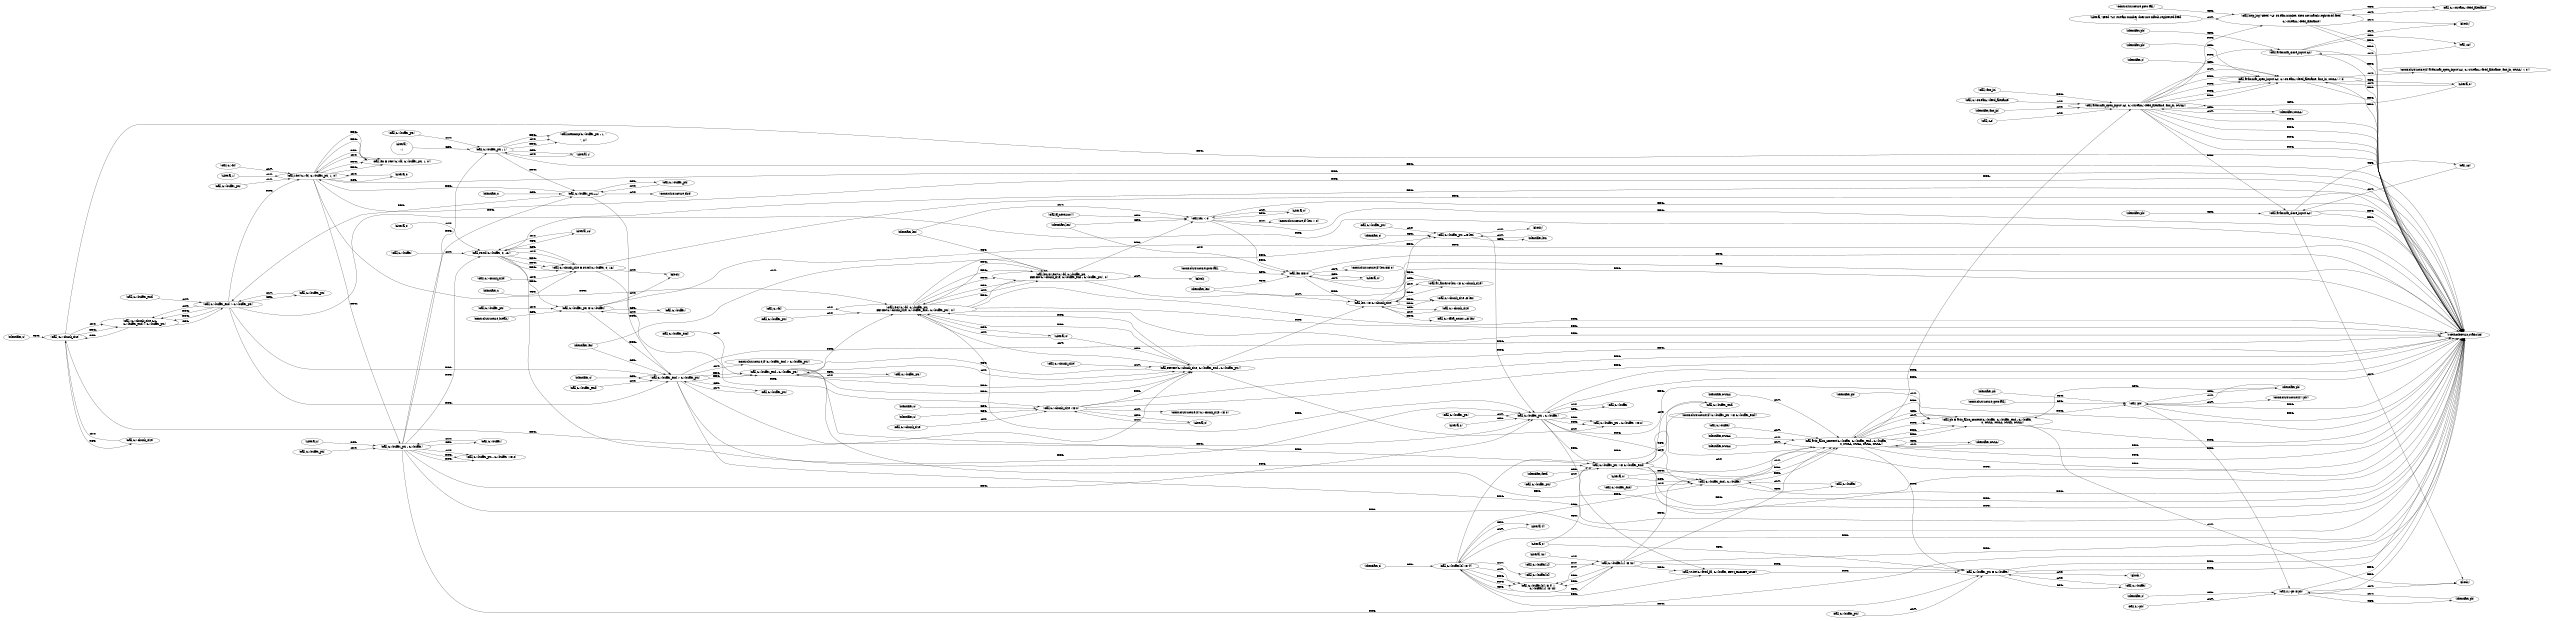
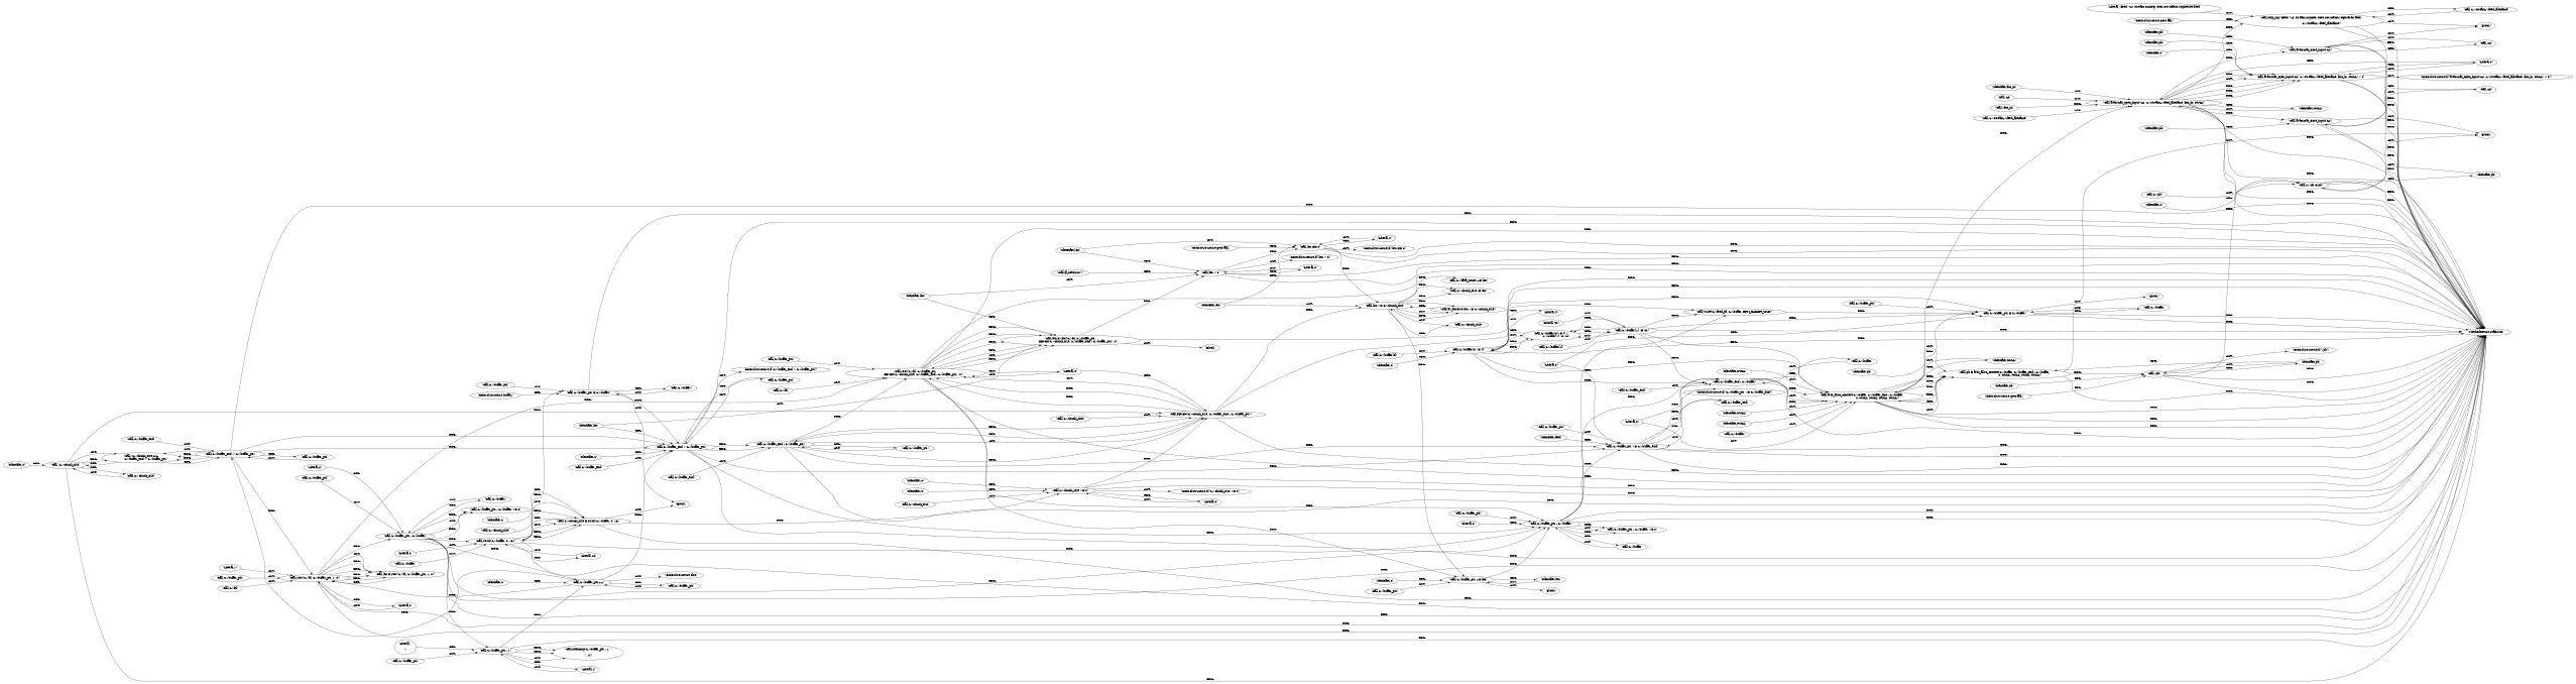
  digraph {
    rankdir=LR
    n1 [label="(Call,avio_alloc_context(c->buffer, c->buffer_end - c->buffer,\n                                    0, NULL, NULL, NULL, NULL))"]
    n2 [label="(Call,pb = avio_alloc_context(c->buffer, c->buffer_end - c->buffer,\n                                    0, NULL, NULL, NULL, NULL))"]
    n3 [label="(Call,avformat_open_input(&s, c->stream->feed_filename, fmt_in, NULL))"]
    n4 [label="(Call,c->buffer_ptr = c->buffer)"]
    n5 [label="(MethodReturn,static int)"]
    n6 [label="(Identifier,NULL)"]
    n7 [label="(Call,!pb)"]
    n8 [label="(Block,)"]
    n9 [label="(Call,avformat_open_input(&s, c->stream->feed_filename, fmt_in, NULL) < 0)"]
    n10 [label="(Call,avformat_close_input(&s))"]
    n11 [label="(Call,http_log(\"Feed '%s' stream number does not match registered feed\n\",\n                         c->stream->feed_filename))"]
    n12 [label="(Call,avformat_close_input(&s))"]
    n13 [label="(Identifier,NULL)"]
    n14 [label="(Call,c->buffer)"]
    n15 [label="(Block,)"]
    n16 [label="(Call,c->buffer[0] != 'f')"]
    n17 [label="(Call,c->buffer_end - c->buffer)"]
    n18 [label="(Call,write(c->feed_fd, c->buffer, FFM_PACKET_SIZE))"]
    n19 [label="(Call,c->buffer[0] != 'f' ||\n            c->buffer[1] != 'm')"]
    n20 [label="(Literal,'f')"]
    n21 [label="(Call,c->buffer)"]
    n22 [label="(Call,c->buffer[1] != 'm')"]
    n23 [label="(Call,c->buffer_ptr >= c->buffer_end)"]
    n24 [label="(Call,c->buffer_end)"]
    n25 [label="(ControlStructure,if (c->buffer_ptr >= c->buffer_end))"]
    n26 [label="(Call,c->buffer_ptr - c->buffer)"]
    n27 [label="(Call,c->buffer)"]
    n28 [label="(Call,c->buffer_ptr - c->buffer >= 2)"]
    n29 [label="(Call,recv(c->fd, c->buffer_ptr,\n                   FFMIN(c->chunk_size, c->buffer_end - c->buffer_ptr), 0))"]
    n30 [label="(Call,c->buffer_ptr += len)"]
    n31 [label="(Call,len = recv(c->fd, c->buffer_ptr,\n                   FFMIN(c->chunk_size, c->buffer_end - c->buffer_ptr), 0))"]
    n32 [label="(Literal,0)"]
    n33 [label="(Identifier,len)"]
    n34 [label="(Block,)"]
    n35 [label="(Call,len < 0)"]
    n36 [label="(Block,)"]
    n37 [label="(Call,FFMIN(c->chunk_size, c->buffer_end - c->buffer_ptr))"]
    n38 [label="(Call,recv(c->fd, c->buffer_ptr, 1, 0))"]
    n39 [label="(Call,c->buffer_ptr - c->buffer)"]
    n40 [label="(Call,len = recv(c->fd, c->buffer_ptr, 1, 0))"]
    n41 [label="(Literal,0)"]
    n42 [label="(Call,c->buffer_ptr++)"]
    n43 [label="(Call,c->buffer_ptr - 1)"]
    n44 [label="(Call,strtol(c->buffer, 0, 16))"]
    n45 [label="(Call,c->buffer)"]
    n46 [label="(Call,c->buffer_ptr - c->buffer >= 2)"]
    n47 [label="(Call,c->buffer_end > c->buffer_ptr)"]
    n48 [label="(Call,c->buffer_end > c->buffer_ptr)"]
    n49 [label="(Call,!c->chunk_size &&\n           c->buffer_end > c->buffer_ptr)"]
    n50 [label="(Call,c->buffer_ptr)"]
    n51 [label="(Call,c->buffer_end - c->buffer_ptr)"]
    n52 [label="(ControlStructure,if (c->buffer_end > c->buffer_ptr))"]
    n53 [label="(Call,c->buffer_ptr)"]
    n54 [label="(Call,!c->chunk_size)"]
    n55 [label="(Call,c->buffer_ptr)"]
    n56 [label="(ControlStructure,else)"]
    n57 [label="(Literal,1)"]
    n58 [label="(Call,memcmp(c->buffer_ptr - 1, \"\r\n\", 2))"]
    n59 [label="(Call,c->buffer_ptr = c->buffer)"]
    n60 [label="(Call,c->chunk_size = strtol(c->buffer, 0, 16))"]
    n61 [label="(Literal,16)"]
    n62 [label="(Call,c->buffer_ptr)"]
    n63 [label="(Call,len <= c->chunk_size)"]
    n64 [label="(Call,c->buffer)"]
    n65 [label="(Block,)"]
    n66 [label="(Call,c->chunk_size <= 0)"]
    n67 [label="(Call,c->chunk_size -= len)"]
    n68 [label="(Call,c->chunk_size)"]
    n69 [label="(Call,c->data_count += len)"]
    n70 [label="(Call,av_assert0(len <= c->chunk_size))"]
    n71 [label="(ControlStructure,if (c->chunk_size <= 0))"]
    n72 [label="(Literal,0)"]
    n73 [label="(Call,c->chunk_size)"]
    n74 [label="(Call,len == 0)"]
    n75 [label="(ControlStructure,if (len == 0))"]
    n76 [label="(Literal,0)"]
    n77 [label="(Literal,0)"]
    n78 [label="(ControlStructure,if (len < 0))"]
    n79 [label="(Literal,'m')"]
    n80 [label="(Call,s->pb = pb)"]
    n81 [label="(Identifier,pb)"]
    n82 [label="(ControlStructure,if (!pb))"]
    n83 [label="(Identifier,pb)"]
    n84 [label="(Literal,0)"]
    n85 [label="(ControlStructure,if (avformat_open_input(&s, c->stream->feed_filename, fmt_in, NULL) < 0))"]
    n86 [label="(Block,)"]
    n87 [label="(Call,&s)"]
    n88 [label="(Call,c->stream->feed_filename)"]
    n89 [label="(Call,&s)"]
    n90 [label="(Identifier,pb)"]
    n91 [label="(Call,c->buffer[1])"]
    n92 [label="(Call,c->buffer_ptr)"]
    n93 [label="(Identifier,NULL)"]
    n94 [label="(Identifier,pb)"]
    n95 [label="(Call,c->fd)"]
    n96 [label="(Call,c->buffer)"]
    n97 [label="(Call,c->buffer[0])"]
    n98 [label="(Identifier,pb)"]
    n99 [label="(Call,ff_neterrno())"]
    n100 [label="(Literal,0)"]
    n101 [label="(Literal,\"\r\n\")"]
    n102 [label="(Call,c->buffer_ptr)"]
    n103 [label="(Literal,\"Feed '%s' stream number does not match registered feed\n\")"]
    n104 [label="(Call,c->buffer_end)"]
    n105 [label="(Identifier,c)"]
    n106 [label="(Call,s->pb)"]
    n107 [label="(Identifier,c)"]
    n108 [label="(Identifier,c)"]
    n109 [label="(Call,c->fd)"]
    n110 [label="(Call,c->buffer_ptr)"]
    n111 [label="(Call,c->buffer_ptr)"]
    n112 [label="(Call,!fmt_in)"]
    n113 [label="(Identifier,c)"]
    n114 [label="(ControlStructure,goto fail;)"]
    n115 [label="(Call,c->chunk_size)"]
    n116 [label="(Call,c->buffer_ptr)"]
    n117 [label="(Identifier,NULL)"]
    n118 [label="(Call,c->chunk_size)"]
    n119 [label="(Identifier,c)"]
    n120 [label="(Call,c->buffer_end)"]
    n121 [label="(Call,c->stream->feed_filename)"]
    n122 [label="(Call,c->buffer_ptr)"]
    n123 [label="(Identifier,len)"]
    n124 [label="(Identifier,feed)"]
    n125 [label="(ControlStructure,goto fail;)"]
    n126 [label="(Call,c->buffer_end)"]
    n127 [label="(Literal,2)"]
    n128 [label="(Identifier,len)"]
    n129 [label="(Call,c->buffer_ptr)"]
    n130 [label="(ControlStructure,break;)"]
    n131 [label="(Identifier,s)"]
    n132 [label="(Identifier,pb)"]
    n133 [label="(Identifier,pb)"]
    n134 [label="(Call,c->buffer)"]
    n135 [label="(Call,c->buffer_end)"]
    n136 [label="(Identifier,fmt_in)"]
    n137 [label="(Identifier,c)"]
    n138 [label="(Literal,0)"]
    n139 [label="(Literal,1)"]
    n140 [label="(Call,c->buffer_ptr)"]
    n141 [label="(Identifier,c)"]
    n142 [label="(Identifier,s)"]
    n143 [label="(ControlStructure,goto fail;)"]
    n144 [label="(Call,c->chunk_size)"]
    n145 [label="(Identifier,NULL)"]
    n146 [label="(Identifier,c)"]
    n147 [label="(Literal,2)"]
    n148 [label="(Identifier,len)"]
    n149 [label="(Call,c->buffer_ptr)"]
    n150 [label="(Call,&s)"]
    n151 [label="(Literal,0)"]
    n152 [label="(Identifier,len)"]
    n1 -> n2 [label="AST: "]
    n1 -> n2 [label="DDG: "]
    n1 -> n2 [label="DDG: "]
    n1 -> n2 [label="DDG: "]
    n1 -> n2 [label="DDG: "]
    n1 -> n3 [label="DDG: "]
    n1 -> n4 [label="DDG: "]
    n1 -> n5 [label="DDG: "]
    n1 -> n5 [label="DDG: "]
    n1 -> n5 [label="DDG: "]
    n1 -> n6 [label="CFG: "]
    n2 -> n1 [label="CFG: "]
    n2 -> n5 [label="DDG: "]
    n2 -> n7 [label="DDG: "]
    n2 -> n8 [label="AST: "]
    n3 -> n5 [label="DDG: "]
    n3 -> n5 [label="DDG: "]
    n3 -> n5 [label="DDG: "]
    n3 -> n5 [label="DDG: "]
    n3 -> n9 [label="AST: "]
    n3 -> n9 [label="DDG: "]
    n3 -> n9 [label="DDG: "]
    n3 -> n9 [label="DDG: "]
    n3 -> n9 [label="DDG: "]
    n3 -> n10 [label="DDG: "]
    n3 -> n11 [label="DDG: "]
    n3 -> n12 [label="DDG: "]
    n3 -> n13 [label="CFG: "]
    n4 -> n5 [label="DDG: "]
    n4 -> n5 [label="DDG: "]
    n4 -> n14 [label="CFG: "]
    n4 -> n15 [label="AST: "]
    n6 -> n1 [label="AST: "]
    n7 -> n5 [label="DDG: "]
    n7 -> n5 [label="DDG: "]
    n7 -> n80 [label="DDG: "]
    n7 -> n81 [label="CFG: "]
    n7 -> n82 [label="AST: "]
    n9 -> n5 [label="DDG: "]
    n9 -> n5 [label="DDG: "]
    n9 -> n84 [label="CFG: "]
    n9 -> n85 [label="AST: "]
    n10 -> n5 [label="DDG: "]
    n10 -> n5 [label="DDG: "]
    n10 -> n86 [label="AST: "]
    n10 -> n87 [label="CFG: "]
    n11 -> n5 [label="DDG: "]
    n11 -> n5 [label="DDG: "]
    n11 -> n86 [label="AST: "]
    n11 -> n88 [label="CFG: "]
    n12 -> n5 [label="DDG: "]
    n12 -> n5 [label="DDG: "]
    n12 -> n8 [label="AST: "]
    n12 -> n89 [label="CFG: "]
    n13 -> n3 [label="AST: "]
    n14 -> n4 [label="AST: "]
    n16 -> n1 [label="DDG: "]
    n16 -> n4 [label="DDG: "]
    n16 -> n5 [label="DDG: "]
    n16 -> n17 [label="DDG: "]
    n16 -> n18 [label="DDG: "]
    n16 -> n19 [label="AST: "]
    n16 -> n19 [label="DDG: "]
    n16 -> n19 [label="DDG: "]
    n16 -> n20 [label="CFG: "]
    n17 -> n1 [label="AST: "]
    n17 -> n1 [label="DDG: "]
    n17 -> n1 [label="DDG: "]
    n17 -> n5 [label="DDG: "]
    n17 -> n21 [label="CFG: "]
    n18 -> n4 [label="DDG: "]
    n19 -> n16 [label="CFG: "]
    n19 -> n22 [label="CFG: "]
    n20 -> n16 [label="AST: "]
    n21 -> n17 [label="AST: "]
    n22 -> n1 [label="DDG: "]
    n22 -> n4 [label="DDG: "]
    n22 -> n5 [label="DDG: "]
    n22 -> n17 [label="DDG: "]
    n22 -> n18 [label="DDG: "]
    n22 -> n19 [label="AST: "]
    n22 -> n19 [label="DDG: "]
    n22 -> n19 [label="DDG: "]
    n23 -> n5 [label="DDG: "]
    n23 -> n5 [label="DDG: "]
    n23 -> n5 [label="DDG: "]
    n23 -> n17 [label="DDG: "]
    n23 -> n24 [label="CFG: "]
    n23 -> n25 [label="AST: "]
    n24 -> n23 [label="AST: "]
    n26 -> n5 [label="DDG: "]
    n26 -> n5 [label="DDG: "]
    n26 -> n17 [label="DDG: "]
    n26 -> n18 [label="DDG: "]
    n26 -> n23 [label="DDG: "]
    n26 -> n27 [label="CFG: "]
    n26 -> n28 [label="AST: "]
    n26 -> n28 [label="DDG: "]
    n26 -> n28 [label="DDG: "]
    n27 -> n26 [label="AST: "]
    n29 -> n5 [label="DDG: "]
    n29 -> n5 [label="DDG: "]
    n29 -> n5 [label="DDG: "]
    n29 -> n26 [label="DDG: "]
    n29 -> n30 [label="DDG: "]
    n29 -> n31 [label="AST: "]
    n29 -> n31 [label="DDG: "]
    n29 -> n31 [label="DDG: "]
    n29 -> n31 [label="DDG: "]
    n29 -> n31 [label="DDG: "]
    n29 -> n32 [label="CFG: "]
    n30 -> n26 [label="DDG: "]
    n30 -> n33 [label="CFG: "]
    n30 -> n34 [label="AST: "]
    n31 -> n5 [label="DDG: "]
    n31 -> n29 [label="CFG: "]
    n31 -> n35 [label="DDG: "]
    n31 -> n36 [label="AST: "]
    n32 -> n29 [label="AST: "]
    n32 -> n37 [label="CFG: "]
    n33 -> n30 [label="AST: "]
    n35 -> n5 [label="DDG: "]
    n35 -> n5 [label="DDG: "]
    n35 -> n74 [label="DDG: "]
    n35 -> n77 [label="CFG: "]
    n35 -> n78 [label="AST: "]
    n37 -> n5 [label="DDG: "]
    n37 -> n5 [label="DDG: "]
    n37 -> n29 [label="AST: "]
    n37 -> n29 [label="DDG: "]
    n37 -> n29 [label="DDG: "]
    n37 -> n51 [label="CFG: "]
    n37 -> n63 [label="DDG: "]
    n38 -> n5 [label="DDG: "]
    n38 -> n5 [label="DDG: "]
    n38 -> n29 [label="DDG: "]
    n38 -> n39 [label="DDG: "]
    n38 -> n40 [label="AST: "]
    n38 -> n40 [label="DDG: "]
    n38 -> n40 [label="DDG: "]
    n38 -> n40 [label="DDG: "]
    n38 -> n40 [label="DDG: "]
    n38 -> n41 [label="CFG: "]
    n39 -> n5 [label="DDG: "]
    n39 -> n5 [label="DDG: "]
    n39 -> n26 [label="DDG: "]
    n39 -> n42 [label="DDG: "]
    n39 -> n43 [label="DDG: "]
    n39 -> n44 [label="DDG: "]
    n39 -> n45 [label="CFG: "]
    n39 -> n46 [label="AST: "]
    n39 -> n46 [label="DDG: "]
    n39 -> n46 [label="DDG: "]
    n40 -> n38 [label="CFG: "]
    n41 -> n38 [label="AST: "]
    n42 -> n38 [label="DDG: "]
    n42 -> n47 [label="DDG: "]
    n42 -> n48 [label="DDG: "]
    n42 -> n55 [label="CFG: "]
    n42 -> n56 [label="AST: "]
    n43 -> n5 [label="DDG: "]
    n43 -> n42 [label="DDG: "]
    n43 -> n57 [label="CFG: "]
    n43 -> n58 [label="AST: "]
    n43 -> n58 [label="DDG: "]
    n43 -> n58 [label="DDG: "]
    n44 -> n5 [label="DDG: "]
    n44 -> n26 [label="DDG: "]
    n44 -> n59 [label="DDG: "]
    n44 -> n60 [label="AST: "]
    n44 -> n60 [label="DDG: "]
    n44 -> n60 [label="DDG: "]
    n44 -> n60 [label="DDG: "]
    n44 -> n61 [label="CFG: "]
    n45 -> n39 [label="AST: "]
    n47 -> n5 [label="DDG: "]
    n47 -> n38 [label="DDG: "]
    n47 -> n48 [label="DDG: "]
    n47 -> n48 [label="DDG: "]
    n47 -> n49 [label="AST: "]
    n47 -> n49 [label="DDG: "]
    n47 -> n49 [label="DDG: "]
    n47 -> n50 [label="CFG: "]
    n48 -> n5 [label="DDG: "]
    n48 -> n5 [label="DDG: "]
    n48 -> n23 [label="DDG: "]
    n48 -> n26 [label="DDG: "]
    n48 -> n51 [label="DDG: "]
    n48 -> n51 [label="DDG: "]
    n48 -> n52 [label="AST: "]
    n48 -> n53 [label="CFG: "]
    n49 -> n47 [label="CFG: "]
    n49 -> n54 [label="CFG: "]
    n50 -> n47 [label="AST: "]
    n51 -> n5 [label="DDG: "]
    n51 -> n23 [label="DDG: "]
    n51 -> n29 [label="DDG: "]
    n51 -> n37 [label="AST: "]
    n51 -> n37 [label="DDG: "]
    n51 -> n37 [label="DDG: "]
    n51 -> n62 [label="CFG: "]
    n53 -> n48 [label="AST: "]
    n54 -> n5 [label="DDG: "]
    n54 -> n37 [label="DDG: "]
    n54 -> n49 [label="AST: "]
    n54 -> n49 [label="DDG: "]
    n54 -> n73 [label="CFG: "]
    n55 -> n42 [label="AST: "]
    n57 -> n43 [label="AST: "]
    n59 -> n5 [label="DDG: "]
    n59 -> n48 [label="DDG: "]
    n59 -> n64 [label="CFG: "]
    n59 -> n65 [label="AST: "]
    n60 -> n5 [label="DDG: "]
    n60 -> n44 [label="CFG: "]
    n60 -> n65 [label="AST: "]
    n60 -> n66 [label="DDG: "]
    n61 -> n44 [label="AST: "]
    n62 -> n51 [label="AST: "]
    n63 -> n30 [label="DDG: "]
    n63 -> n67 [label="DDG: "]
    n63 -> n67 [label="DDG: "]
    n63 -> n68 [label="CFG: "]
    n63 -> n69 [label="DDG: "]
    n63 -> n70 [label="AST: "]
    n63 -> n70 [label="DDG: "]
    n63 -> n70 [label="DDG: "]
    n64 -> n59 [label="AST: "]
    n66 -> n5 [label="DDG: "]
    n66 -> n5 [label="DDG: "]
    n66 -> n37 [label="DDG: "]
    n66 -> n71 [label="AST: "]
    n66 -> n72 [label="CFG: "]
    n68 -> n63 [label="AST: "]
    n70 -> n63 [label="CFG: "]
    n72 -> n66 [label="AST: "]
    n73 -> n54 [label="AST: "]
    n74 -> n5 [label="DDG: "]
    n74 -> n5 [label="DDG: "]
    n74 -> n63 [label="DDG: "]
    n74 -> n75 [label="AST: "]
    n74 -> n76 [label="CFG: "]
    n76 -> n74 [label="AST: "]
    n77 -> n35 [label="AST: "]
    n79 -> n22 [label="AST: "]
    n80 -> n5 [label="DDG: "]
    n80 -> n5 [label="DDG: "]
    n80 -> n8 [label="AST: "]
    n80 -> n83 [label="CFG: "]
    n81 -> n2 [label="CFG: "]
    n81 -> n7 [label="AST: "]
    n83 -> n80 [label="AST: "]
    n84 -> n3 [label="CFG: "]
    n84 -> n9 [label="AST: "]
    n87 -> n10 [label="AST: "]
    n88 -> n11 [label="AST: "]
    n89 -> n12 [label="AST: "]
    n90 -> n10 [label="CFG: "]
    n91 -> n22 [label="AST: "]
    n92 -> n26 [label="AST: "]
    n93 -> n1 [label="AST: "]
    n94 -> n12 [label="CFG: "]
    n95 -> n38 [label="AST: "]
    n96 -> n44 [label="AST: "]
-   n16 -> n97 [label="AST: "]
+   n97 -> n16 [label="AST: "]
    n98 -> n2 [label="AST: "]
    n99 -> n35 [label="CFG: "]
    n100 -> n44 [label="AST: "]
    n101 -> n43 [label="CFG: "]
    n102 -> n4 [label="AST: "]
    n103 -> n11 [label="AST: "]
    n104 -> n47 [label="AST: "]
    n105 -> n42 [label="CFG: "]
    n106 -> n80 [label="AST: "]
    n107 -> n30 [label="CFG: "]
    n108 -> n48 [label="CFG: "]
    n109 -> n29 [label="AST: "]
    n110 -> n30 [label="AST: "]
    n111 -> n43 [label="AST: "]
    n112 -> n3 [label="DDG: "]
    n113 -> n66 [label="CFG: "]
    n114 -> n7 [label="CFG: "]
    n115 -> n60 [label="AST: "]
    n116 -> n59 [label="AST: "]
    n117 -> n1 [label="AST: "]
    n118 -> n37 [label="AST: "]
    n119 -> n54 [label="CFG: "]
    n120 -> n48 [label="AST: "]
    n121 -> n3 [label="AST: "]
    n122 -> n23 [label="AST: "]
    n123 -> n31 [label="CFG: "]
    n123 -> n35 [label="AST: "]
    n124 -> n23 [label="CFG: "]
    n125 -> n11 [label="CFG: "]
    n126 -> n51 [label="AST: "]
    n127 -> n39 [label="CFG: "]
    n128 -> n63 [label="AST: "]
    n128 -> n74 [label="CFG: "]
    n129 -> n29 [label="AST: "]
    n130 -> n59 [label="CFG: "]
    n131 -> n80 [label="CFG: "]
    n132 -> n9 [label="CFG: "]
    n133 -> n7 [label="CFG: "]
    n134 -> n1 [label="AST: "]
    n135 -> n17 [label="AST: "]
    n136 -> n3 [label="AST: "]
    n137 -> n60 [label="CFG: "]
    n138 -> n4 [label="CFG: "]
    n138 -> n23 [label="CFG: "]
    n139 -> n38 [label="AST: "]
    n140 -> n39 [label="AST: "]
    n141 -> n16 [label="CFG: "]
    n142 -> n9 [label="CFG: "]
    n143 -> n74 [label="CFG: "]
    n144 -> n66 [label="AST: "]
    n145 -> n1 [label="AST: "]
    n146 -> n66 [label="CFG: "]
    n147 -> n26 [label="CFG: "]
    n148 -> n35 [label="CFG: "]
    n148 -> n74 [label="AST: "]
    n149 -> n38 [label="AST: "]
    n150 -> n3 [label="AST: "]
    n151 -> n1 [label="AST: "]
    n151 -> n17 [label="CFG: "]
    n152 -> n31 [label="AST: "]
    n152 -> n48 [label="CFG: "]
  }
